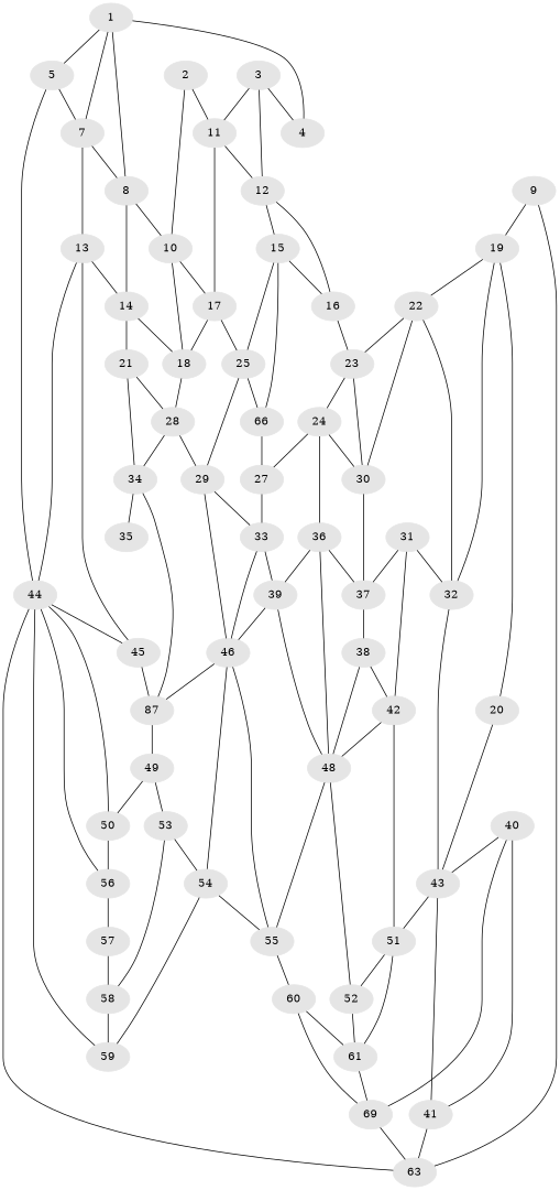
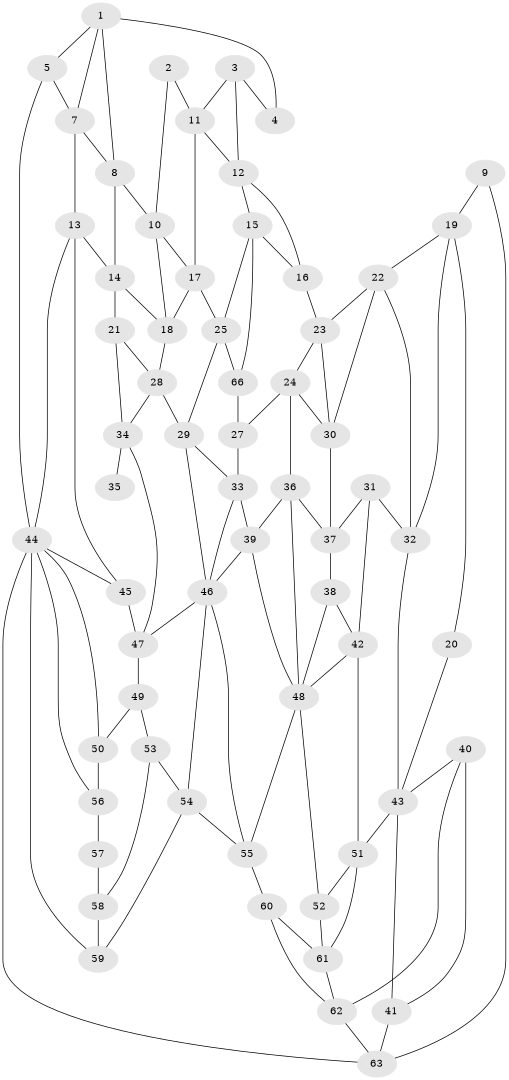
  graph {
    node [color=gray90 style=filled]
    edge [weight=1.0]
    1
    4
    5
    7
    8
    44
    13
    10
    14
    2
    11
    17
    18
    12
    3
    16
    15
    63
    45
    50
    56
    59
    9
    19
    23
    21
    20
    22
    32
    25
    28
    n32 [label=66]
-   47 [label=87]
+   47
    34
    29
    27
    30
    24
    43
    41
    51
    35
    37
    36
    33
    39
    48
    46
    54
    55
    38
    31
    42
    49
    52
    40
-   62 [label=69]
+   62
    61
    57
    60
    53
    58
    1 -- 4
    1 -- 5
    1 -- 7
    1 -- 8
    5 -- 7
    5 -- 44
    7 -- 8
    7 -- 13
    8 -- 10
    8 -- 14
    44 -- 63 [weight=2.0]
    44 -- 45
    44 -- 50
    44 -- 56
    44 -- 59
    13 -- 44
    13 -- 14
    13 -- 45
    10 -- 17
    10 -- 18
    14 -- 18
    14 -- 21
    2 -- 10
    2 -- 11
    11 -- 17
    11 -- 12
    17 -- 18
    17 -- 25
    18 -- 28
    12 -- 16
    12 -- 15
    3 -- 4
    3 -- 11
    3 -- 12
    16 -- 23
    15 -- 16
    15 -- 25
    15 -- n32
    45 -- 47 [weight=2.0]
    50 -- 56
    56 -- 57 [weight=2.0]
    9 -- 63
    9 -- 19
    19 -- 20
    19 -- 22
    19 -- 32
    23 -- 30
    23 -- 24
    21 -- 28
    21 -- 34
    20 -- 43
    22 -- 23
    22 -- 32
    22 -- 30
    32 -- 43
    25 -- n32
    25 -- 29
    28 -- 34
    28 -- 29
    n32 -- 27 [weight=2.0]
    47 -- 49 [weight=2.0]
    34 -- 47
    34 -- 35
    29 -- 33
    29 -- 46
    27 -- 33
    30 -- 37
    24 -- 27
    24 -- 30
    24 -- 36
    43 -- 41
    43 -- 51
    41 -- 63 [weight=2.0]
    51 -- 52
    51 -- 61
    37 -- 38
    36 -- 37
    36 -- 39
    36 -- 48
    33 -- 39
    33 -- 46
    39 -- 48
    39 -- 46
    48 -- 55
    48 -- 52
    46 -- 47
    46 -- 54
    46 -- 55
    54 -- 59
    54 -- 55
    55 -- 60
    38 -- 48
    38 -- 42
    31 -- 32
    31 -- 37
    31 -- 42
    42 -- 51
    42 -- 48
    49 -- 50
    49 -- 53
    52 -- 61
    40 -- 43
    40 -- 41
    40 -- 62
    62 -- 63
    61 -- 62
    57 -- 58 [weight=2.0]
    60 -- 62
    60 -- 61
    53 -- 54
    53 -- 58
    58 -- 59
  }
